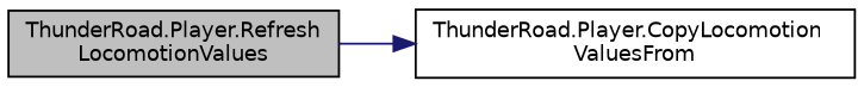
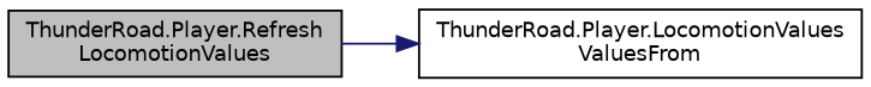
  digraph {
    rankdir=LR
    node [color=black fontname=Helvetica fontsize=10 shape=record style=filled]
    n1 [fillcolor=grey75 fontcolor=black height=0.2 label="ThunderRoad.Player.Refresh\lLocomotionValues" width=0.4]
-   n2 [fillcolor=white height=0.2 label="ThunderRoad.Player.CopyLocomotion\lValuesFrom" width=0.4]
+   n2 [fillcolor=white height=0.2 label="ThunderRoad.Player.LocomotionValues\lValuesFrom" width=0.4]
    n1 -> n2 [color=midnightblue fontname=Helvetica fontsize=10 labelfontname=Helvetica labelfontsize=10 style=solid]
  }
